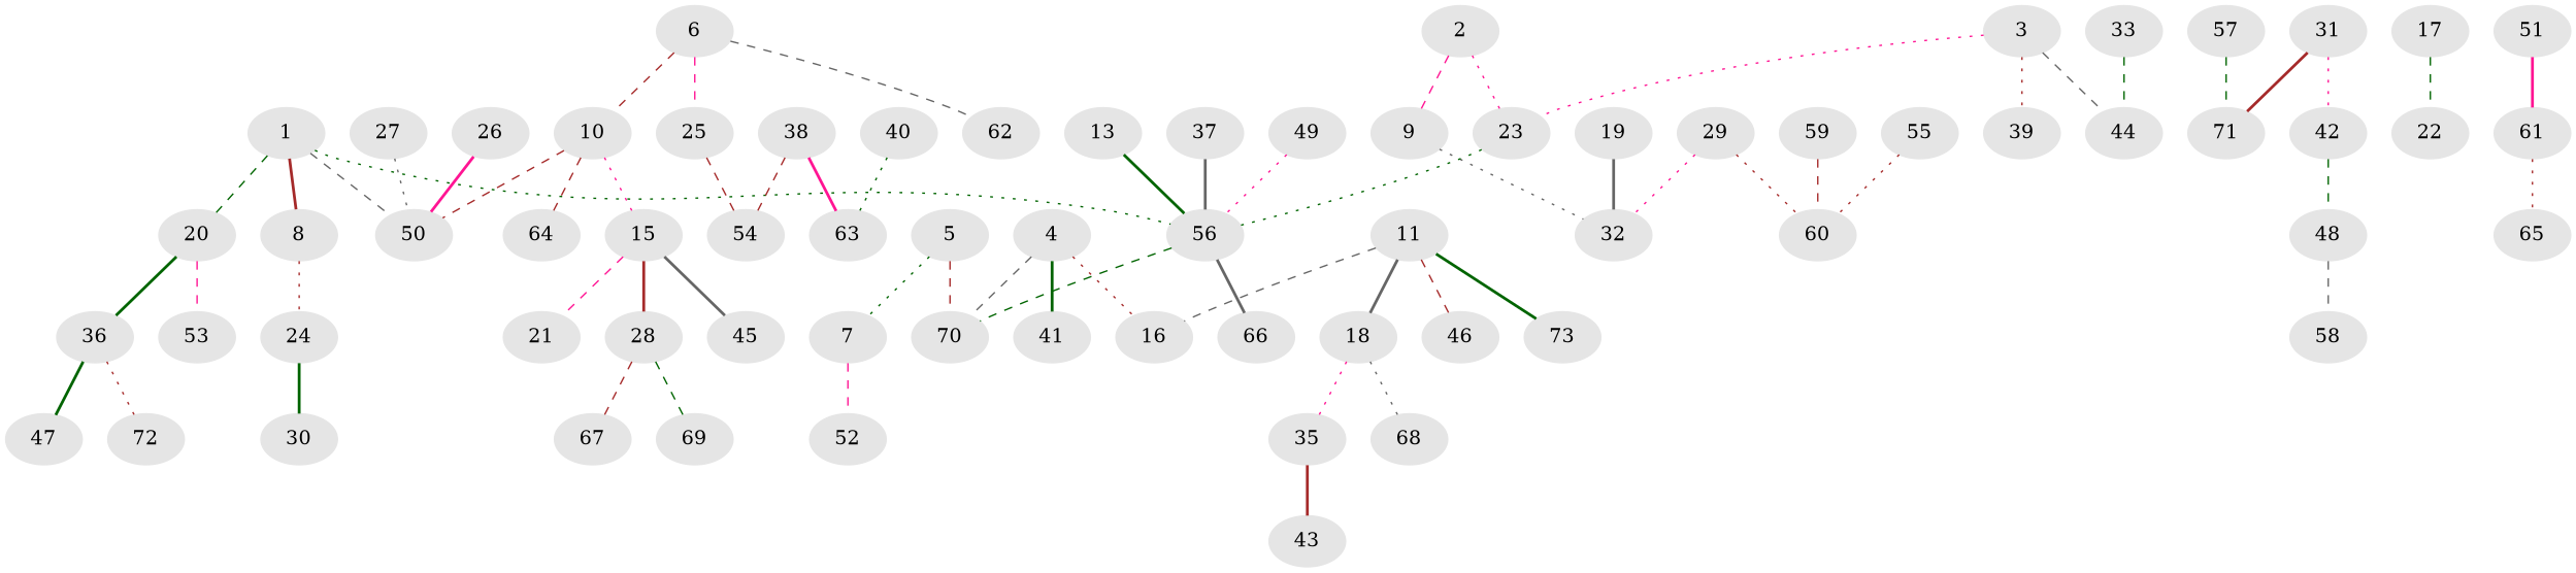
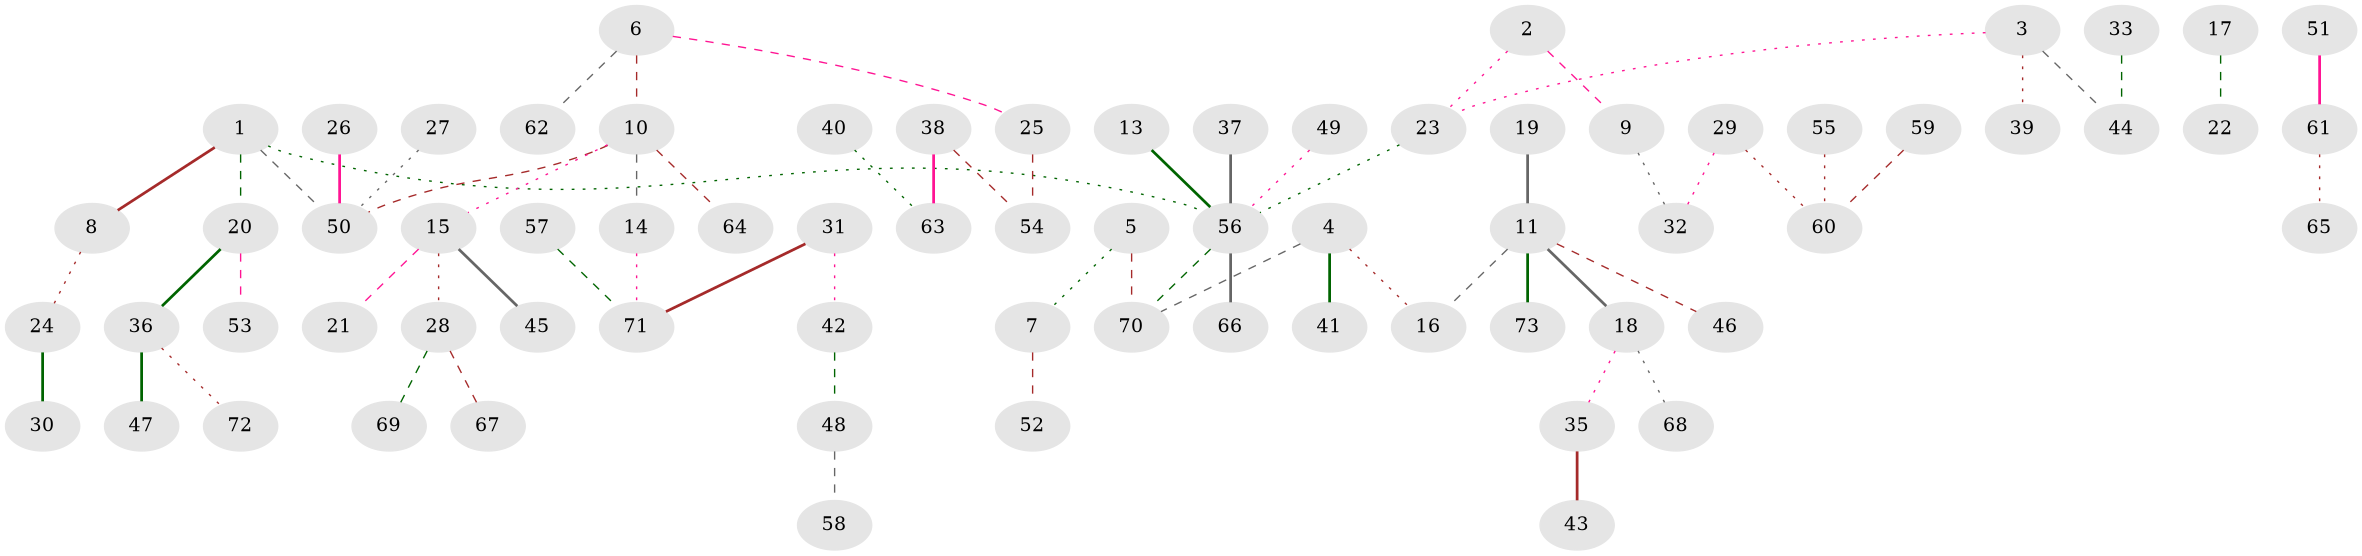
  graph {
    node [color=gray90 style=filled]
    edge [color=brown style=dashed weight=1.0]
    1
    8
    20
    50
    56
    24
    36
    53
    70
    66
    2
    9
    23
    32
    3
    39
    44
    4
    16
    41
    5
    7
    52
    6
    10
    25
    62
+   14
    15
    64
    54
    30
    71
    21
    28
    45
    11
    18
    46
    73
    35
    68
    17
    22
    13
    67
    69
    43
    19
    47
    72
    26
    27
    29
    60
    31
    42
    48
    33
    37
    38
    63
    40
    58
    49
    51
    61
    65
    55
    57
    59
    1 -- 8 [style=bold]
    1 -- 20 [color=darkgreen]
    1 -- 50 [color=gray40]
    1 -- 56 [color=darkgreen style=dotted]
    8 -- 24 [style=dotted]
    20 -- 36 [color=darkgreen style=bold]
    20 -- 53 [color=deeppink]
    56 -- 70 [color=darkgreen]
    56 -- 66 [color=gray40 style=bold]
    24 -- 30 [color=darkgreen style=bold]
    36 -- 47 [color=darkgreen style=bold]
    36 -- 72 [style=dotted]
    2 -- 9 [color=deeppink]
    2 -- 23 [color=deeppink style=dotted]
    9 -- 32 [color=gray40 style=dotted]
    23 -- 56 [color=darkgreen style=dotted]
    3 -- 23 [color=deeppink style=dotted]
    3 -- 39 [style=dotted]
    3 -- 44 [color=gray40]
    4 -- 70 [color=gray40]
    4 -- 16 [style=dotted]
    4 -- 41 [color=darkgreen style=bold]
    5 -- 70
    5 -- 7 [color=darkgreen style=dotted]
-   7 -- 52 [color=deeppink]
+   7 -- 52
    6 -- 10
    6 -- 25 [color=deeppink]
    6 -- 62 [color=gray40]
    10 -- 50
+   10 -- 14 [color=gray40]
    10 -- 15 [color=deeppink style=dotted]
    10 -- 64
    25 -- 54
+   14 -- 71 [color=deeppink style=dotted]
    15 -- 21 [color=deeppink]
-   15 -- 28 [style=bold]
+   15 -- 28 [style=dotted]
    15 -- 45 [color=gray40 style=bold]
    28 -- 67
    28 -- 69 [color=darkgreen]
    11 -- 16 [color=gray40]
    11 -- 18 [color=gray40 style=bold]
    11 -- 46
    11 -- 73 [color=darkgreen style=bold]
    18 -- 35 [color=deeppink style=dotted]
    18 -- 68 [color=gray40 style=dotted]
    35 -- 43 [style=bold]
    17 -- 22 [color=darkgreen]
    13 -- 56 [color=darkgreen style=bold]
-   19 -- 32 [color=gray40 style=bold]
+   19 -- 11 [color=gray40 style=bold]
    26 -- 50 [color=deeppink style=bold]
    27 -- 50 [color=gray40 style=dotted]
    29 -- 32 [color=deeppink style=dotted]
    29 -- 60 [style=dotted]
    31 -- 71 [style=bold]
    31 -- 42 [color=deeppink style=dotted]
    42 -- 48 [color=darkgreen]
    48 -- 58 [color=gray40]
    33 -- 44 [color=darkgreen]
    37 -- 56 [color=gray40 style=bold]
    38 -- 54
    38 -- 63 [color=deeppink style=bold]
    40 -- 63 [color=darkgreen style=dotted]
    49 -- 56 [color=deeppink style=dotted]
    51 -- 61 [color=deeppink style=bold]
    61 -- 65 [style=dotted]
    55 -- 60 [style=dotted]
    57 -- 71 [color=darkgreen]
    59 -- 60
  }
